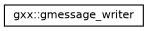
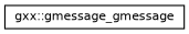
  digraph {
    rankdir=LR
-   n1 [color=black fillcolor=white fontname=Helvetica fontsize=10 height=0.2 label="gxx::gmessage_writer" shape=record style=filled width=0.4]
+   n1 [color=black fillcolor=white fontname=Helvetica fontsize=10 height=0.2 label="gxx::gmessage_gmessage" shape=record style=filled width=0.4]
  }
